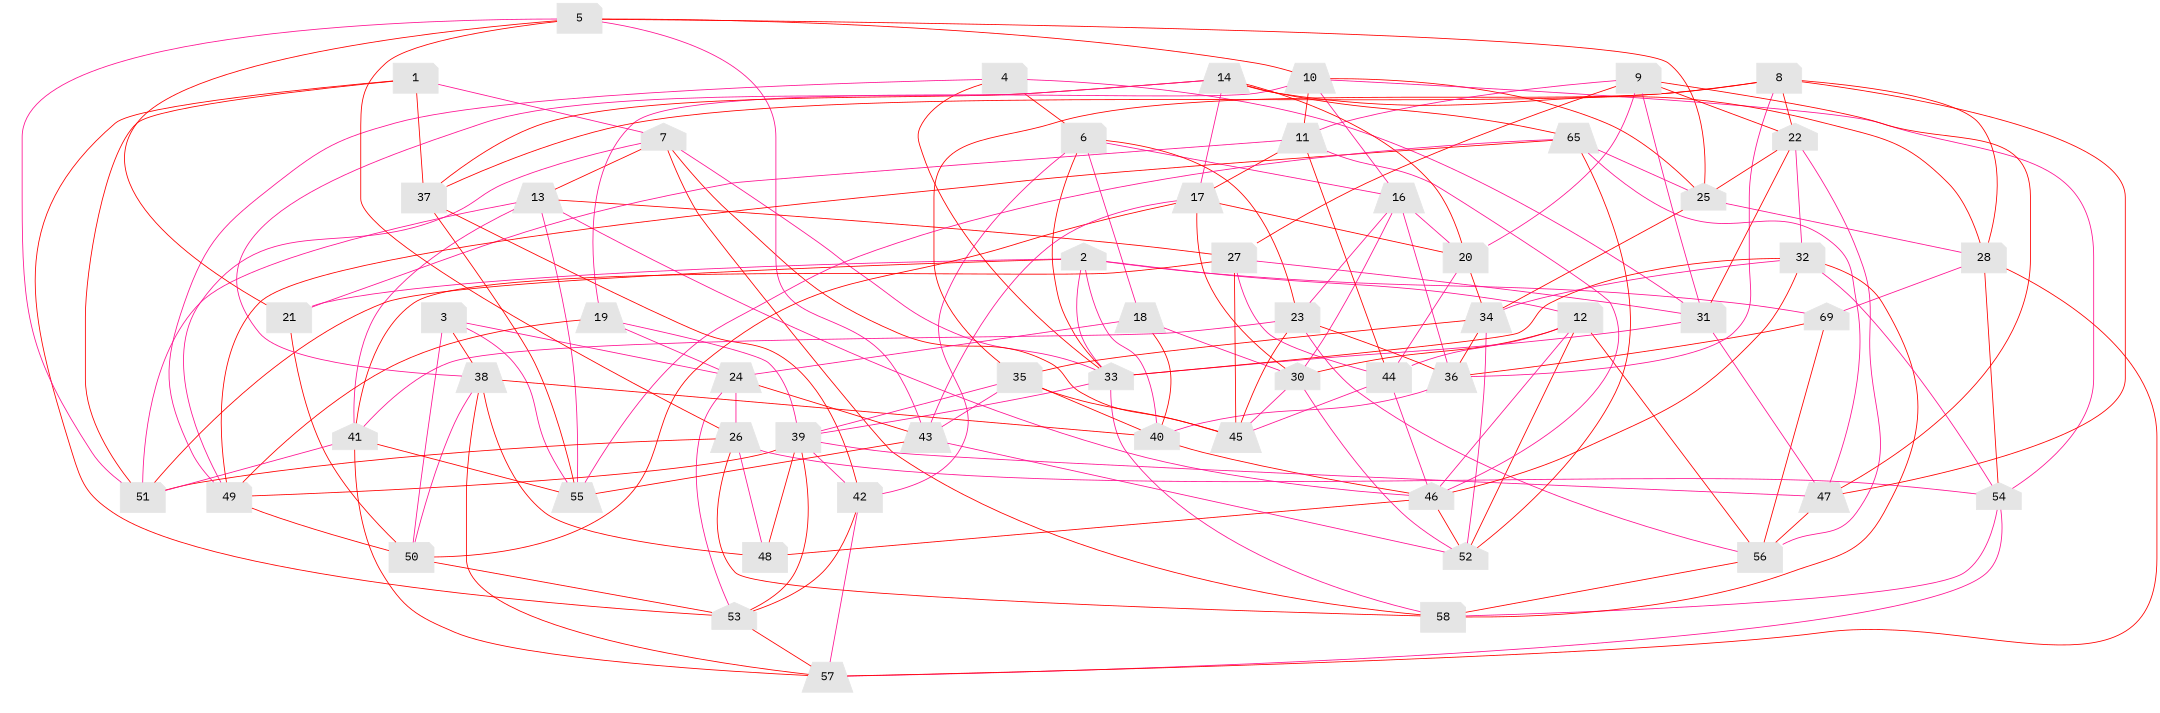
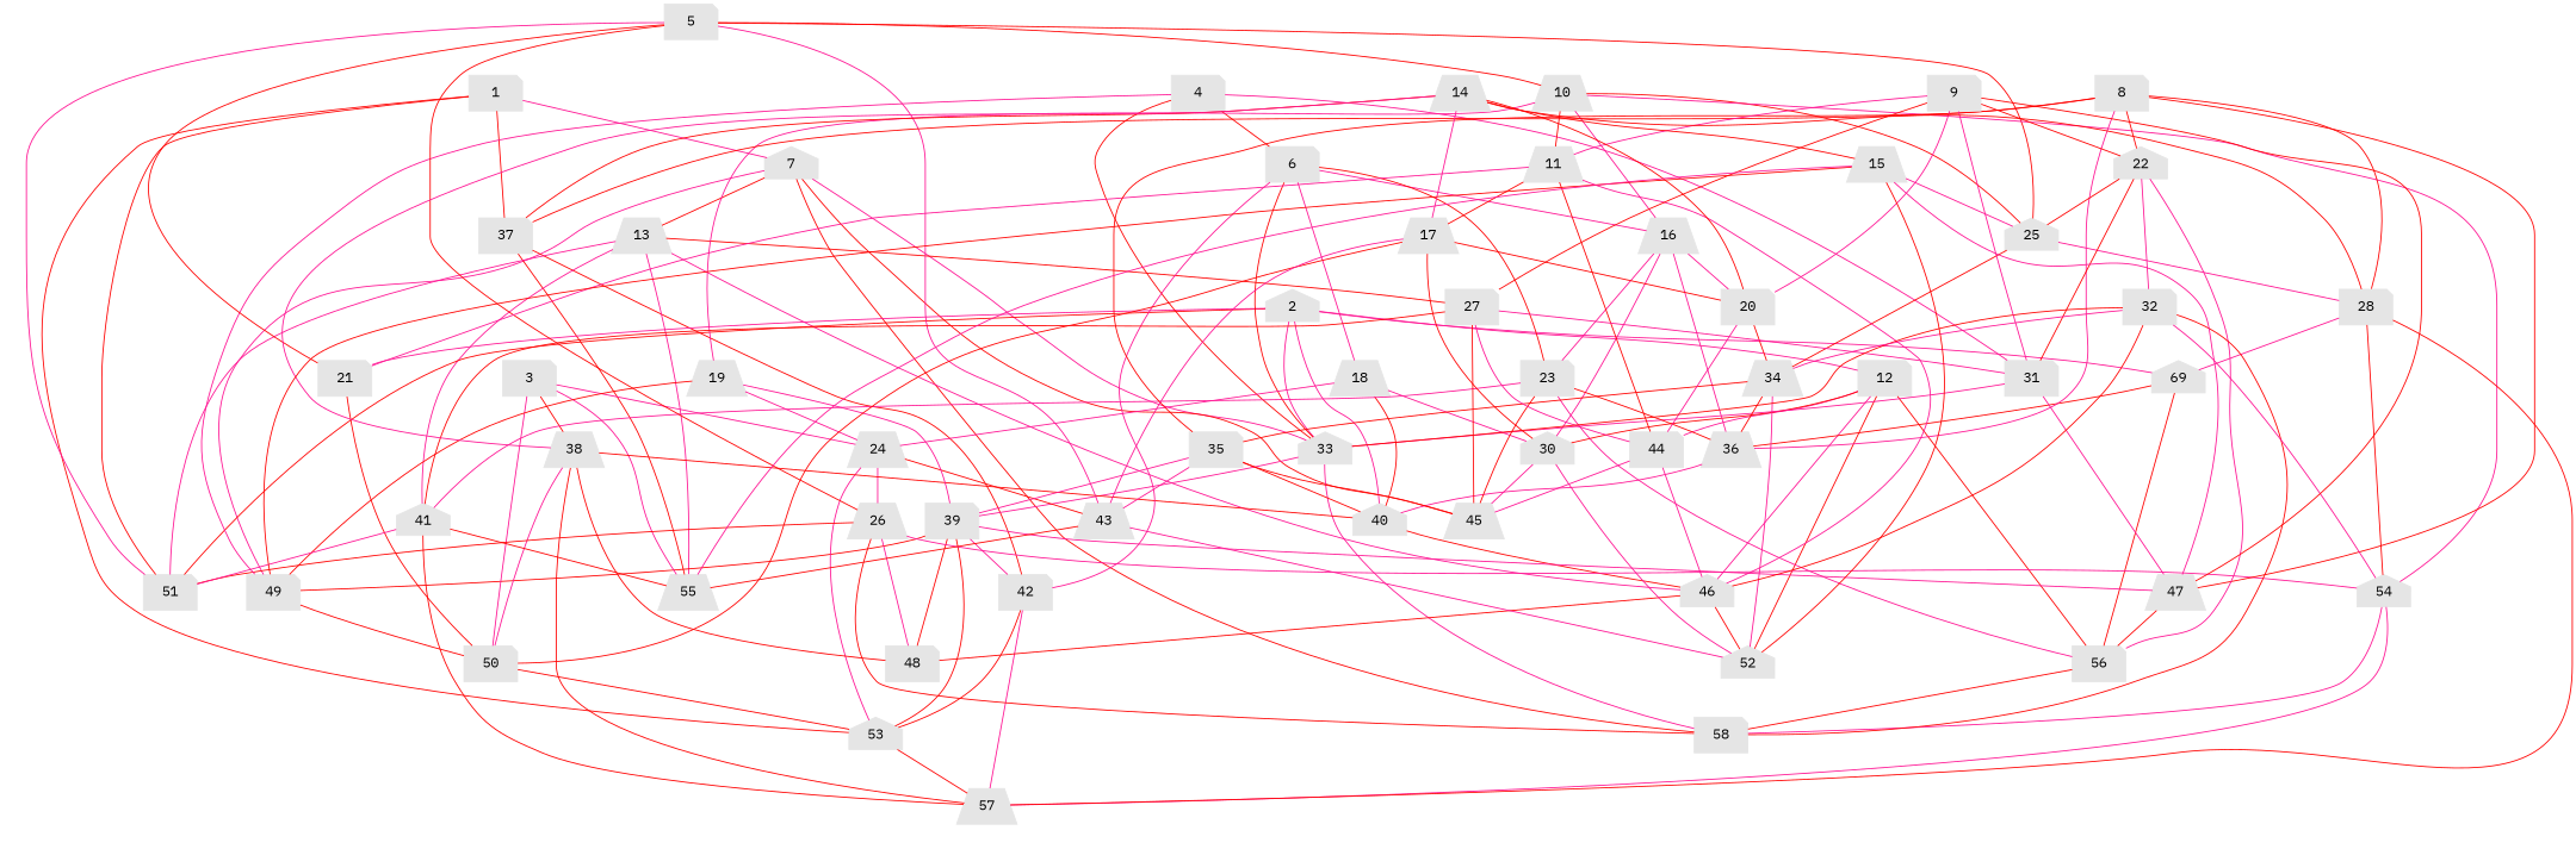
  graph {
    fontname="IBM Plex Mono"
    node [color=gray90 fontname="IBM Plex Mono" shape=note style=filled]
    edge [color=red fontname="IBM Plex Mono" weight=1.0]
    7 [shape=house]
    1
    37
    51
    53 [shape=house]
    33 [shape=house]
    49
    13 [shape=trapezium]
    45 [shape=trapezium]
    58
    55 [shape=trapezium]
    42
    57 [shape=trapezium]
    2 [shape=house]
    12
    21
    n17 [label=69 shape=house]
    40 [shape=house]
    44
    46 [shape=house]
    30 [shape=house]
    52 [shape=house]
    56
    50
    36 [shape=trapezium]
    39
    24 [shape=trapezium]
    3
    38 [shape=trapezium]
    26 [shape=trapezium]
    43 [shape=trapezium]
    48
    4
    6
    31
    16 [shape=trapezium]
    18 [shape=trapezium]
    23
    47 [shape=trapezium]
    5
    10 [shape=trapezium]
    25 [shape=house]
    11 [shape=trapezium]
    19 [shape=trapezium]
    54 [shape=house]
    28
    34 [shape=trapezium]
    20
    41 [shape=house]
    27
    8
    22 [shape=house]
    35
    32
    9
    17 [shape=trapezium]
    14 [shape=trapezium]
-   15 [shape=trapezium label=65]
+   15 [shape=trapezium]
    7 -- 33 [color=deeppink]
    7 -- 49 [color=deeppink]
    7 -- 13
    7 -- 45
    7 -- 58
    1 -- 7 [color=deeppink]
    1 -- 37
    1 -- 51
    1 -- 53
    37 -- 55
    37 -- 42 [weight=2.0]
    53 -- 57
    33 -- 58 [color=deeppink]
    33 -- 39 [color=deeppink]
    49 -- 50
    13 -- 51 [color=deeppink]
    13 -- 55 [color=deeppink]
    13 -- 46 [color=deeppink]
    13 -- 41 [color=deeppink]
    13 -- 27
    42 -- 53
    42 -- 57 [color=deeppink]
    2 -- 51
    2 -- 33 [color=deeppink]
    2 -- 12 [color=deeppink]
    2 -- 21 [color=deeppink]
    2 -- n17 [color=deeppink]
    2 -- 40 [color=deeppink]
    12 -- 44 [color=deeppink]
    12 -- 46 [color=deeppink]
    12 -- 30
    12 -- 52
    12 -- 56
    21 -- 50
    n17 -- 56
    n17 -- 36
    40 -- 46
    44 -- 45 [color=deeppink]
    44 -- 46 [color=deeppink]
    46 -- 52
    46 -- 48
    30 -- 45 [color=deeppink]
    30 -- 52 [color=deeppink]
    56 -- 58
    50 -- 53
    36 -- 40 [color=deeppink]
    39 -- 53
    39 -- 49
    39 -- 42 [color=deeppink]
    39 -- 48
    39 -- 47 [color=deeppink]
    24 -- 53 [color=deeppink]
    24 -- 26 [color=deeppink]
    24 -- 43
    3 -- 55 [color=deeppink]
    3 -- 50 [color=deeppink]
    3 -- 24 [color=deeppink]
    3 -- 38
    38 -- 57
    38 -- 40
    38 -- 50 [color=deeppink]
    38 -- 48
    26 -- 51
    26 -- 58
    26 -- 48 [color=deeppink]
    26 -- 54 [color=deeppink]
    43 -- 55
    43 -- 52 [color=deeppink]
    4 -- 33
    4 -- 49 [color=deeppink]
    4 -- 6
    4 -- 31 [color=deeppink]
    6 -- 33
    6 -- 42 [color=deeppink]
    6 -- 16 [color=deeppink]
    6 -- 18 [color=deeppink]
    6 -- 23
    31 -- 33 [color=deeppink]
    31 -- 47 [color=deeppink]
    16 -- 30 [color=deeppink]
    16 -- 36 [color=deeppink]
    16 -- 23 [color=deeppink]
    16 -- 20 [color=deeppink]
    18 -- 40
    18 -- 30 [color=deeppink]
    18 -- 24 [color=deeppink]
    23 -- 45
    23 -- 56 [color=deeppink]
    23 -- 36
    23 -- 41 [color=deeppink]
    47 -- 56
    5 -- 51 [color=deeppink]
    5 -- 21
    5 -- 26
    5 -- 43 [color=deeppink]
    5 -- 10
    5 -- 25
    10 -- 16 [color=deeppink]
    10 -- 25
    10 -- 11
    10 -- 19 [color=deeppink]
    10 -- 54 [color=deeppink]
    25 -- 28 [color=deeppink]
    25 -- 34
    11 -- 21 [color=deeppink]
    11 -- 44
    11 -- 46 [color=deeppink]
    11 -- 17
    19 -- 49
    19 -- 39 [color=deeppink]
    19 -- 24 [color=deeppink]
    54 -- 58 [color=deeppink]
    54 -- 57 [color=deeppink]
    28 -- 57
    28 -- n17 [color=deeppink]
    28 -- 54
    34 -- 52 [color=deeppink]
    34 -- 36
    34 -- 35
    20 -- 44 [color=deeppink]
    20 -- 34
    41 -- 51 [color=deeppink]
    41 -- 55
    41 -- 57
    27 -- 45
    27 -- 44 [color=deeppink]
    27 -- 31 [color=deeppink]
    27 -- 41
    8 -- 37
    8 -- 36 [color=deeppink]
    8 -- 47
    8 -- 28
    8 -- 22
    8 -- 35
    22 -- 56 [color=deeppink]
    22 -- 31
    22 -- 25
    22 -- 32 [color=deeppink]
    35 -- 45
    35 -- 40
    35 -- 39 [color=deeppink]
    35 -- 43 [color=deeppink]
    32 -- 33
    32 -- 58
    32 -- 46
    32 -- 54 [color=deeppink]
    32 -- 34 [color=deeppink]
    9 -- 31 [color=deeppink]
    9 -- 47
    9 -- 11 [color=deeppink]
    9 -- 20 [color=deeppink]
    9 -- 27
    9 -- 22
    17 -- 30
    17 -- 50
    17 -- 43 [color=deeppink]
    17 -- 20
    14 -- 37
    14 -- 38 [color=deeppink]
    14 -- 28
    14 -- 20
    14 -- 17 [color=deeppink]
    14 -- 15
    15 -- 49
    15 -- 55 [color=deeppink]
    15 -- 52
    15 -- 47 [color=deeppink]
    15 -- 25 [color=deeppink]
  }
